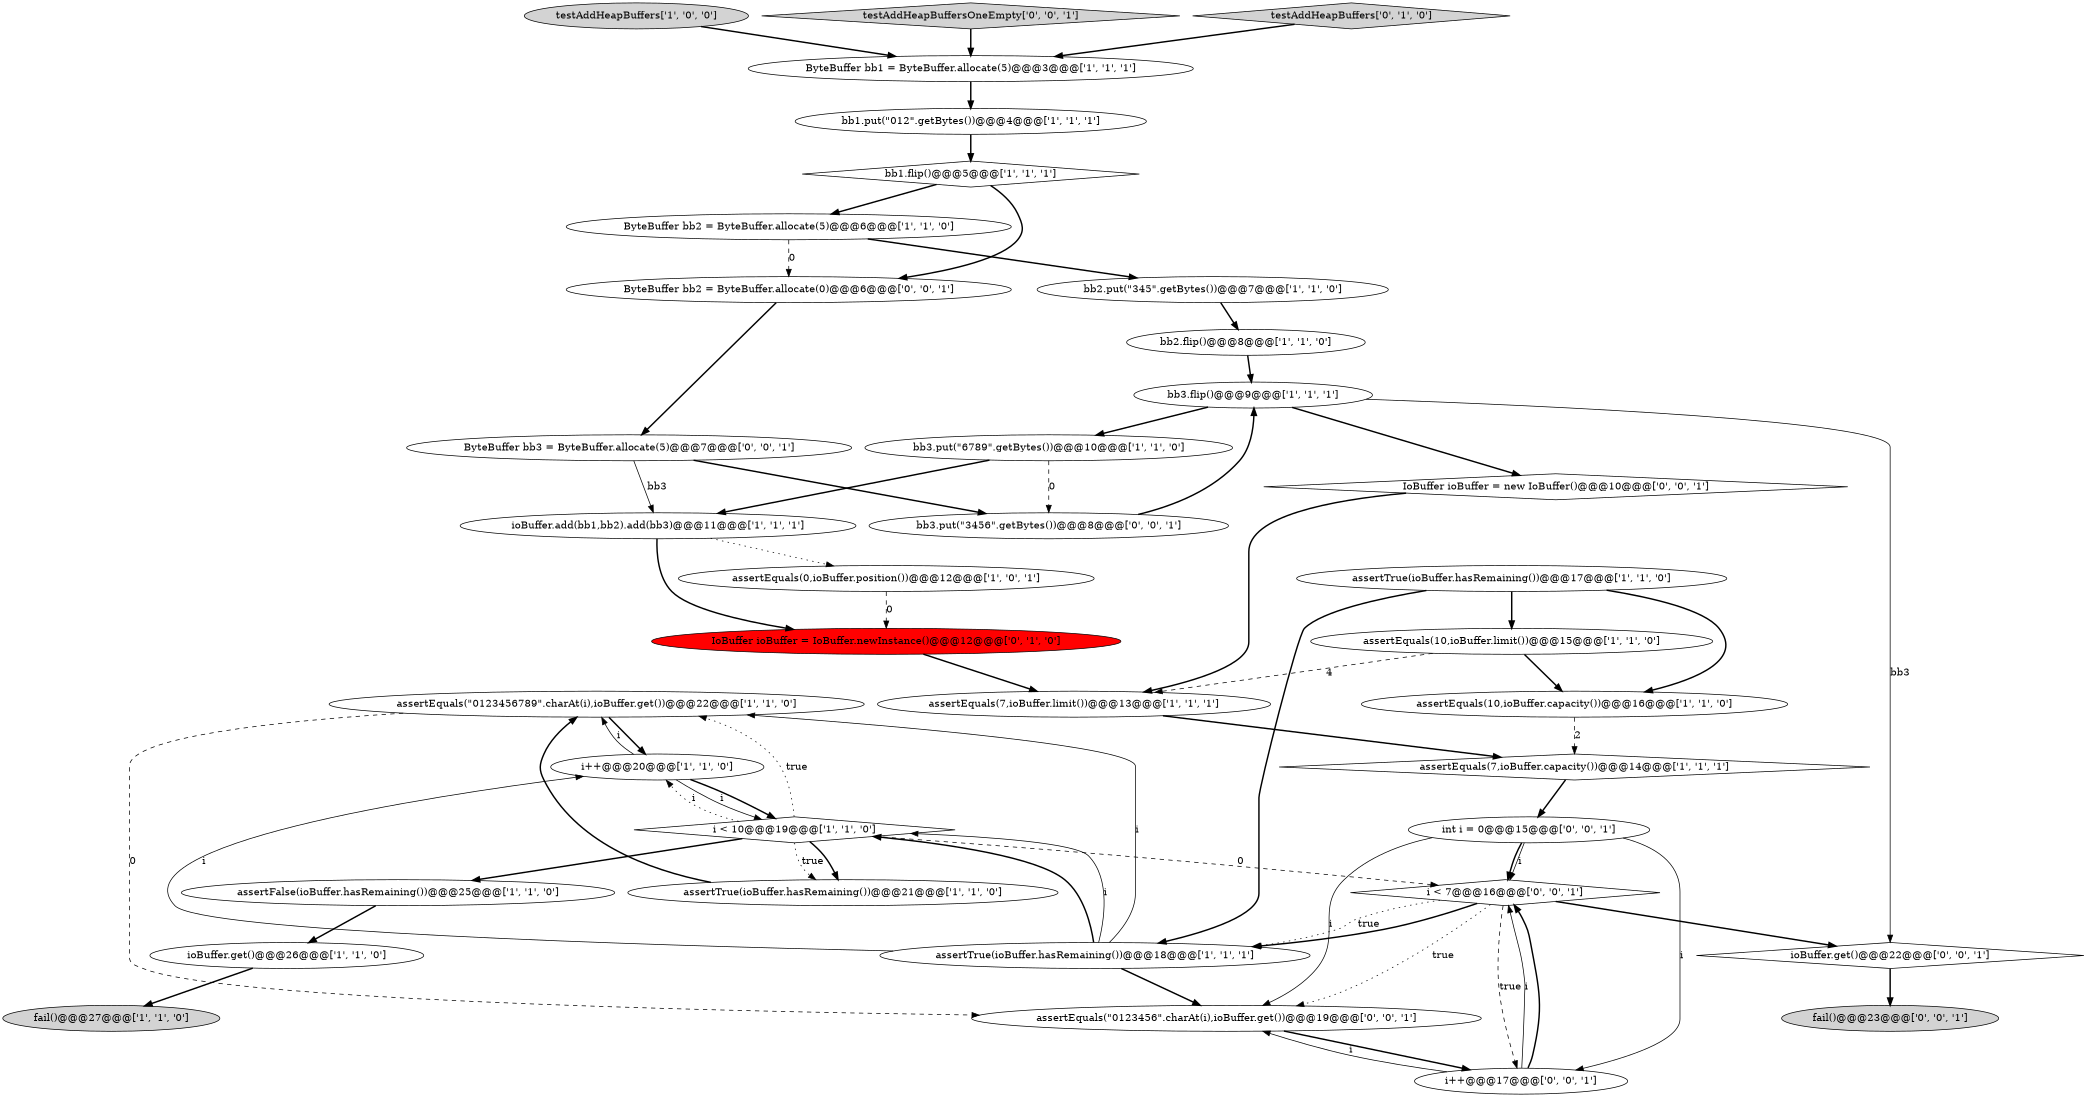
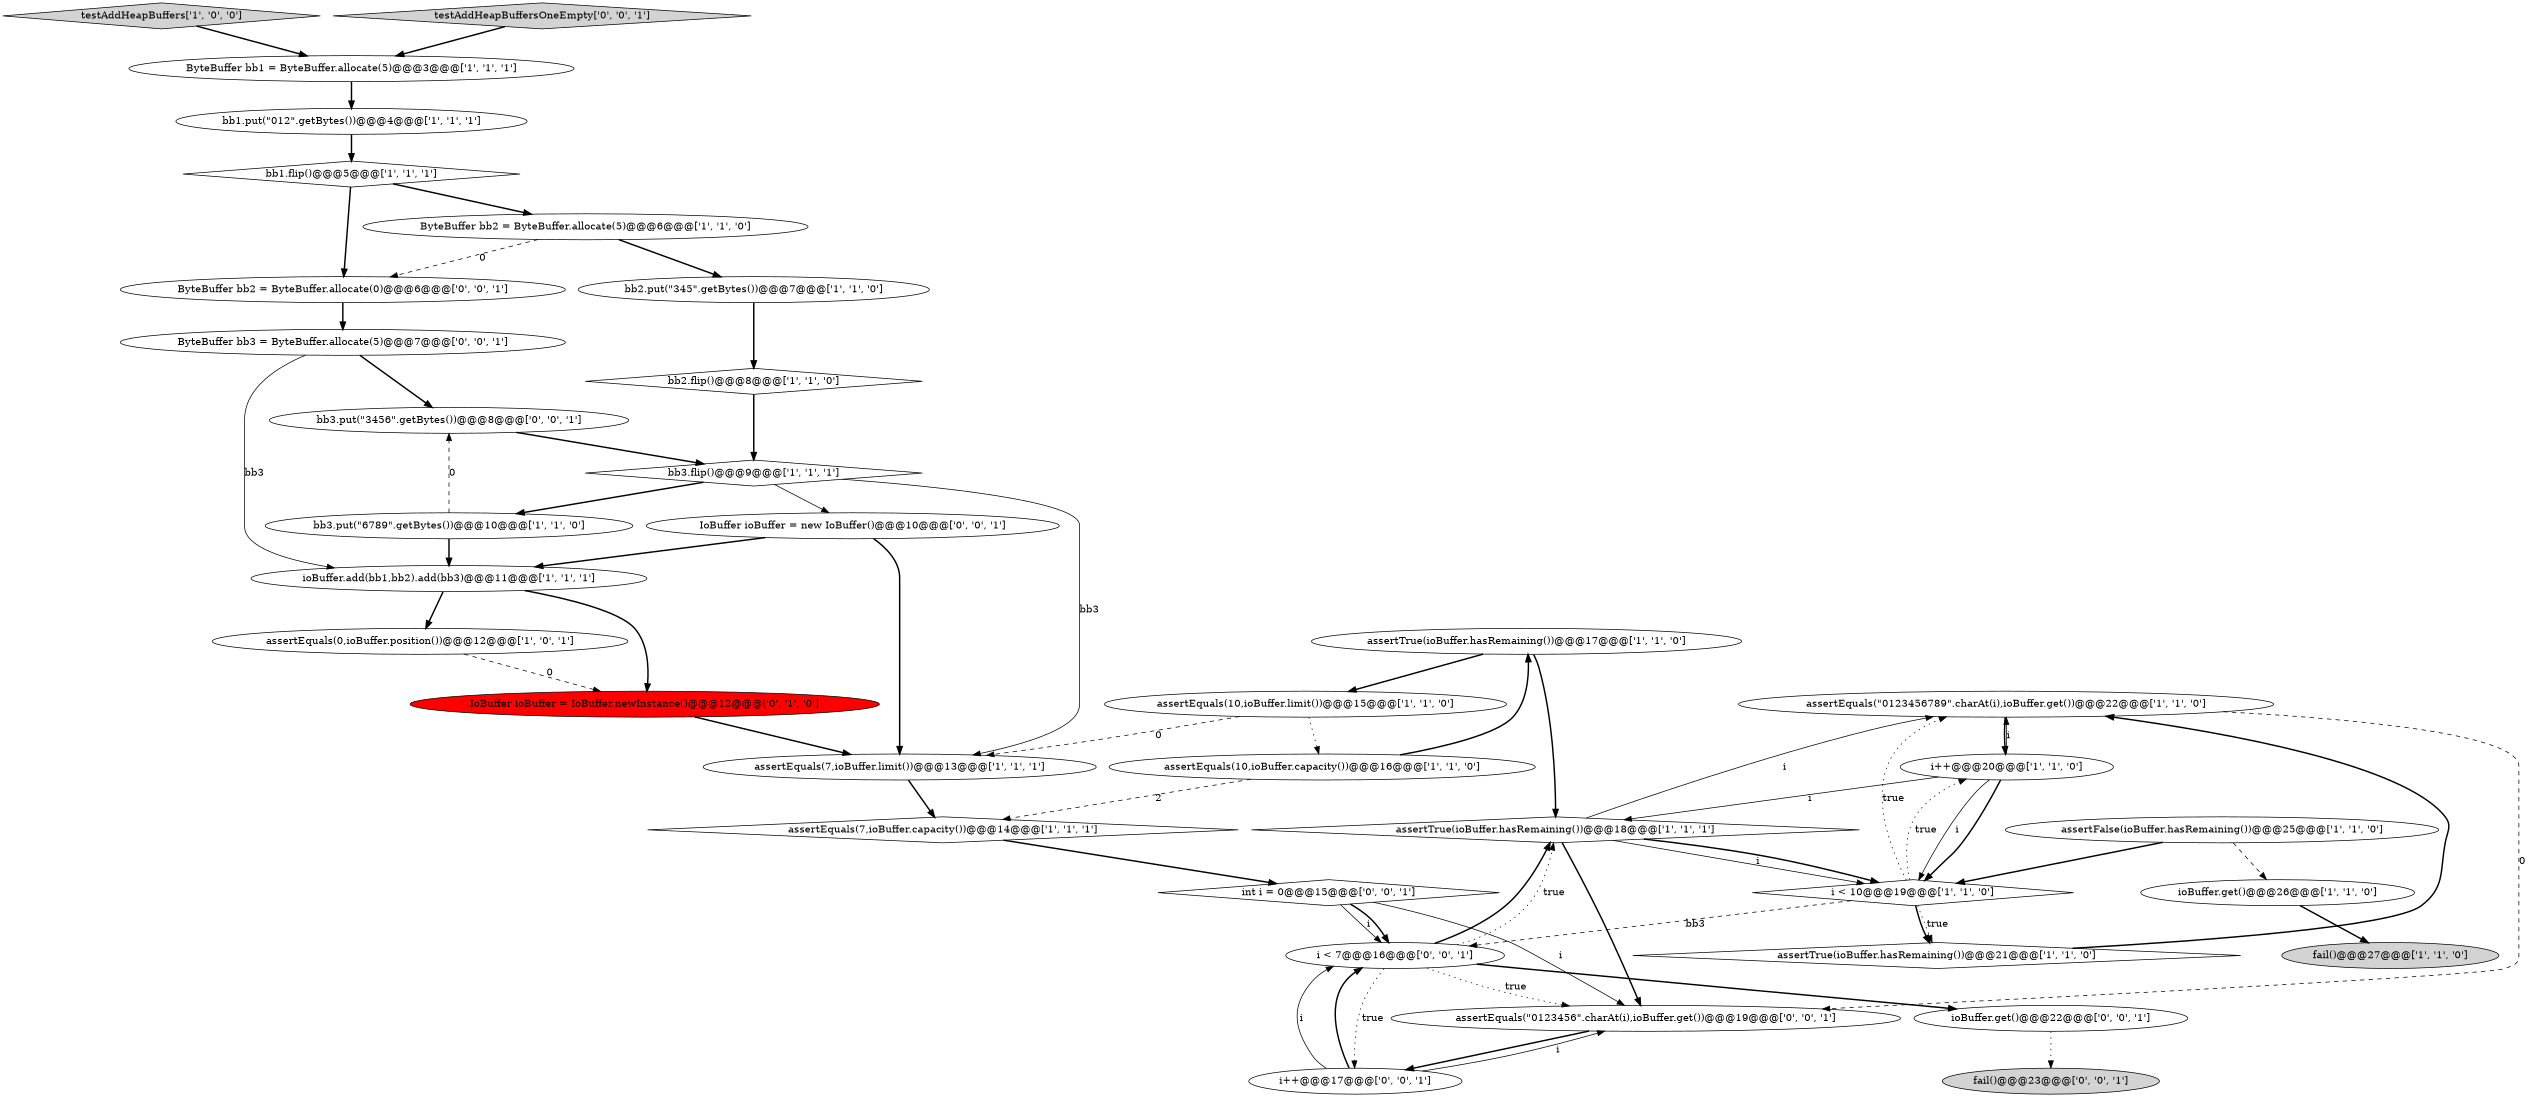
  digraph {
    node [fillcolor=white shape=ellipse style=filled]
    edge [style=bold]
    n1 [label="assertEquals(\"0123456789\".charAt(i),ioBuffer.get())@@@22@@@['1', '1', '0']"]
    n2 [label="i++@@@20@@@['1', '1', '0']"]
    n3 [label="assertEquals(\"0123456\".charAt(i),ioBuffer.get())@@@19@@@['0', '0', '1']"]
    n4 [label="i < 10@@@19@@@['1', '1', '0']" shape=diamond]
    n5 [label="i++@@@17@@@['0', '0', '1']"]
-   n6 [label="IoBuffer ioBuffer = new IoBuffer()@@@10@@@['0', '0', '1']" shape=diamond]
+   n6 [label="IoBuffer ioBuffer = new IoBuffer()@@@10@@@['0', '0', '1']"]
    n7 [label="ioBuffer.add(bb1,bb2).add(bb3)@@@11@@@['1', '1', '1']"]
    n8 [label="assertEquals(7,ioBuffer.limit())@@@13@@@['1', '1', '1']"]
    n9 [fillcolor=red label="IoBuffer ioBuffer = IoBuffer.newInstance()@@@12@@@['0', '1', '0']"]
    n10 [label="assertEquals(0,ioBuffer.position())@@@12@@@['1', '0', '1']"]
-   n11 [label="i < 7@@@16@@@['0', '0', '1']" shape=diamond]
-   n12 [label="ioBuffer.get()@@@22@@@['0', '0', '1']" shape=diamond]
-   n13 [label="assertTrue(ioBuffer.hasRemaining())@@@18@@@['1', '1', '1']"]
+   n11 [label="i < 7@@@16@@@['0', '0', '1']"]
+   n12 [label="ioBuffer.get()@@@22@@@['0', '0', '1']"]
+   n13 [label="assertTrue(ioBuffer.hasRemaining())@@@18@@@['1', '1', '1']" shape=diamond]
    n14 [label="assertEquals(10,ioBuffer.capacity())@@@16@@@['1', '1', '0']"]
    n15 [label="assertTrue(ioBuffer.hasRemaining())@@@17@@@['1', '1', '0']"]
    n16 [label="assertEquals(7,ioBuffer.capacity())@@@14@@@['1', '1', '1']" shape=diamond]
    n17 [label="assertEquals(10,ioBuffer.limit())@@@15@@@['1', '1', '0']"]
-   n18 [label="int i = 0@@@15@@@['0', '0', '1']"]
-   n19 [fillcolor=lightgray label="testAddHeapBuffers['1', '0', '0']"]
+   n18 [label="int i = 0@@@15@@@['0', '0', '1']" shape=diamond]
+   n19 [fillcolor=lightgray label="testAddHeapBuffers['1', '0', '0']" shape=diamond]
    n20 [label="ByteBuffer bb1 = ByteBuffer.allocate(5)@@@3@@@['1', '1', '1']"]
    n21 [label="bb1.put(\"012\".getBytes())@@@4@@@['1', '1', '1']"]
    n22 [fillcolor=lightgray label="fail()@@@23@@@['0', '0', '1']"]
    n23 [fillcolor=lightgray label="testAddHeapBuffersOneEmpty['0', '0', '1']" shape=diamond]
    n24 [label="assertFalse(ioBuffer.hasRemaining())@@@25@@@['1', '1', '0']"]
    n25 [label="ioBuffer.get()@@@26@@@['1', '1', '0']"]
    n26 [fillcolor=lightgray label="fail()@@@27@@@['1', '1', '0']"]
    n27 [label="ByteBuffer bb2 = ByteBuffer.allocate(0)@@@6@@@['0', '0', '1']"]
    n28 [label="ByteBuffer bb3 = ByteBuffer.allocate(5)@@@7@@@['0', '0', '1']"]
    n29 [label="bb3.put(\"3456\".getBytes())@@@8@@@['0', '0', '1']"]
-   n30 [label="bb3.flip()@@@9@@@['1', '1', '1']"]
+   n30 [label="bb3.flip()@@@9@@@['1', '1', '1']" shape=diamond]
    n31 [label="bb3.put(\"6789\".getBytes())@@@10@@@['1', '1', '0']"]
-   n32 [label="assertTrue(ioBuffer.hasRemaining())@@@21@@@['1', '1', '0']"]
-   n33 [fillcolor=lightgray label="testAddHeapBuffers['0', '1', '0']" shape=diamond]
+   n32 [label="assertTrue(ioBuffer.hasRemaining())@@@21@@@['1', '1', '0']" shape=diamond]
    n34 [label="bb1.flip()@@@5@@@['1', '1', '1']" shape=diamond]
    n35 [label="ByteBuffer bb2 = ByteBuffer.allocate(5)@@@6@@@['1', '1', '0']"]
    n36 [label="bb2.put(\"345\".getBytes())@@@7@@@['1', '1', '0']"]
-   n37 [label="bb2.flip()@@@8@@@['1', '1', '0']"]
+   n37 [label="bb2.flip()@@@8@@@['1', '1', '0']" shape=diamond]
    n1 -> n2
    n1 -> n3 [label=0 style=dashed]
    n2 -> n1 [label=i style=solid]
    n2 -> n4 [label=i style=solid]
    n2 -> n4
    n3 -> n5
    n4 -> n1 [label=true style=dotted]
-   n4 -> n2 [label=i style=dotted]
-   n4 -> n11 [label=0 style=dashed]
-   n4 -> n24
+   n4 -> n2 [label=true style=dotted]
+   n4 -> n11 [label=bb3 style=dashed]
+   n24 -> n4
    n4 -> n32 [label=true style=dotted]
    n4 -> n32
    n5 -> n3 [label=i style=solid]
    n5 -> n11 [label=i style=solid]
    n5 -> n11
+   n6 -> n7
    n6 -> n8
    n7 -> n9
-   n7 -> n10 [style=dotted]
+   n7 -> n10
    n8 -> n16
    n9 -> n8
    n10 -> n9 [label=0 style=dashed]
    n11 -> n3 [label=true style=dotted]
-   n11 -> n5 [label=true style=dashed]
+   n11 -> n5 [label=true style=dotted]
    n11 -> n12
    n11 -> n13
    n11 -> n13 [label=true style=dotted]
-   n12 -> n22
+   n12 -> n22 [style=dotted]
    n13 -> n1 [label=i style=solid]
-   n13 -> n2 [label=i style=solid]
+   n2 -> n13 [label=i style=solid]
    n13 -> n3
    n13 -> n4 [label=i style=solid]
    n13 -> n4
-   n15 -> n14
+   n14 -> n15
    n14 -> n16 [label=2 style=dashed]
    n15 -> n13
    n15 -> n17
    n16 -> n18
-   n17 -> n8 [label=4 style=dashed]
-   n17 -> n14
+   n17 -> n8 [label=0 style=dashed]
+   n17 -> n14 [style=dotted]
    n18 -> n3 [label=i style=solid]
-   n18 -> n5 [label=i style=solid]
    n18 -> n11 [label=i style=solid]
    n18 -> n11
    n19 -> n20
    n20 -> n21
    n21 -> n34
    n23 -> n20
-   n24 -> n25
+   n24 -> n25 [style=dashed]
    n25 -> n26
    n27 -> n28
    n28 -> n7 [label=bb3 style=solid]
    n28 -> n29
    n29 -> n30
-   n30 -> n6
-   n30 -> n12 [label=bb3 style=solid]
+   n30 -> n6 [style=solid]
+   n30 -> n8 [label=bb3 style=solid]
    n30 -> n31
    n31 -> n7
    n31 -> n29 [label=0 style=dashed]
    n32 -> n1
-   n33 -> n20
    n34 -> n27
    n34 -> n35
    n35 -> n27 [label=0 style=dashed]
    n35 -> n36
    n36 -> n37
    n37 -> n30
  }
